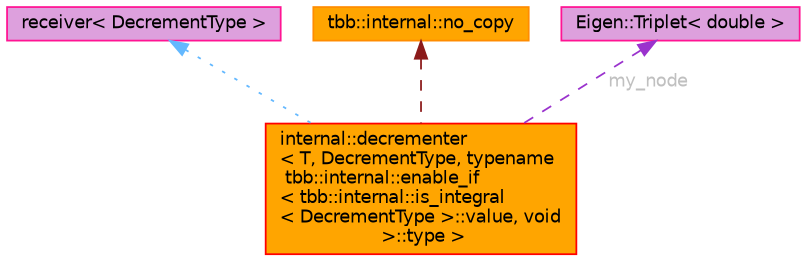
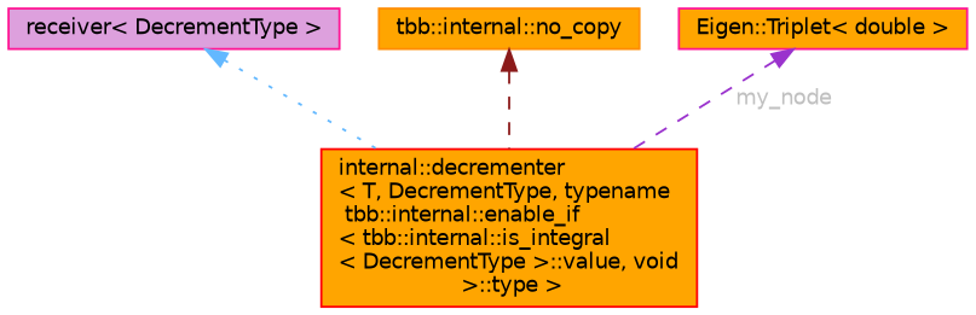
  digraph {
    node [color=deeppink fillcolor=orange fontname=Helvetica fontsize=10 shape=box style=filled]
    edge [dir=back fontname=Helvetica fontsize=10 labelfontname=Helvetica labelfontsize=10 style=dashed]
    n1 [color=red fontcolor=black height=0.2 label="internal::decrementer\l\< T, DecrementType, typename\l tbb::internal::enable_if\l\< tbb::internal::is_integral\l\< DecrementType \>::value, void\l \>::type \>" width=0.4]
    n2 [fillcolor=plum height=0.2 label="receiver\< DecrementType \>" width=0.4]
    n3 [color=darkorange height=0.2 label="tbb::internal::no_copy" width=0.4]
-   n4 [fillcolor=plum height=0.2 label="Eigen::Triplet\< double \>" width=0.4]
+   n4 [height=0.2 label="Eigen::Triplet\< double \>" width=0.4]
    n2 -> n1 [color=steelblue1 style=dotted]
    n3 -> n1 [color=firebrick4]
    n4 -> n1 [color=darkorchid3 fontcolor=grey label=" my_node"]
  }
